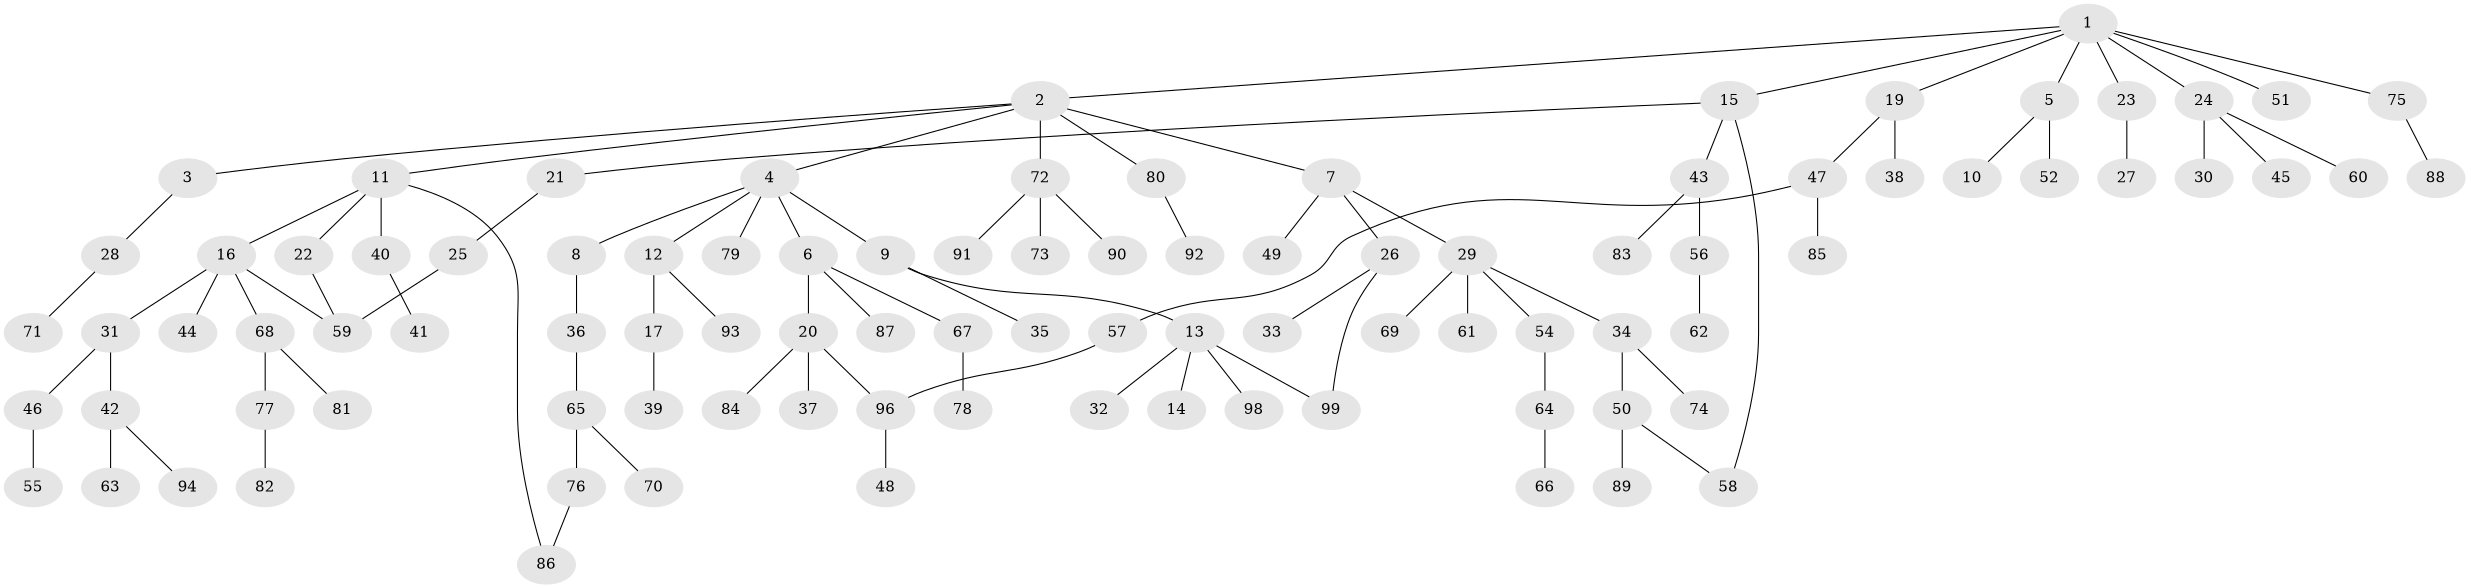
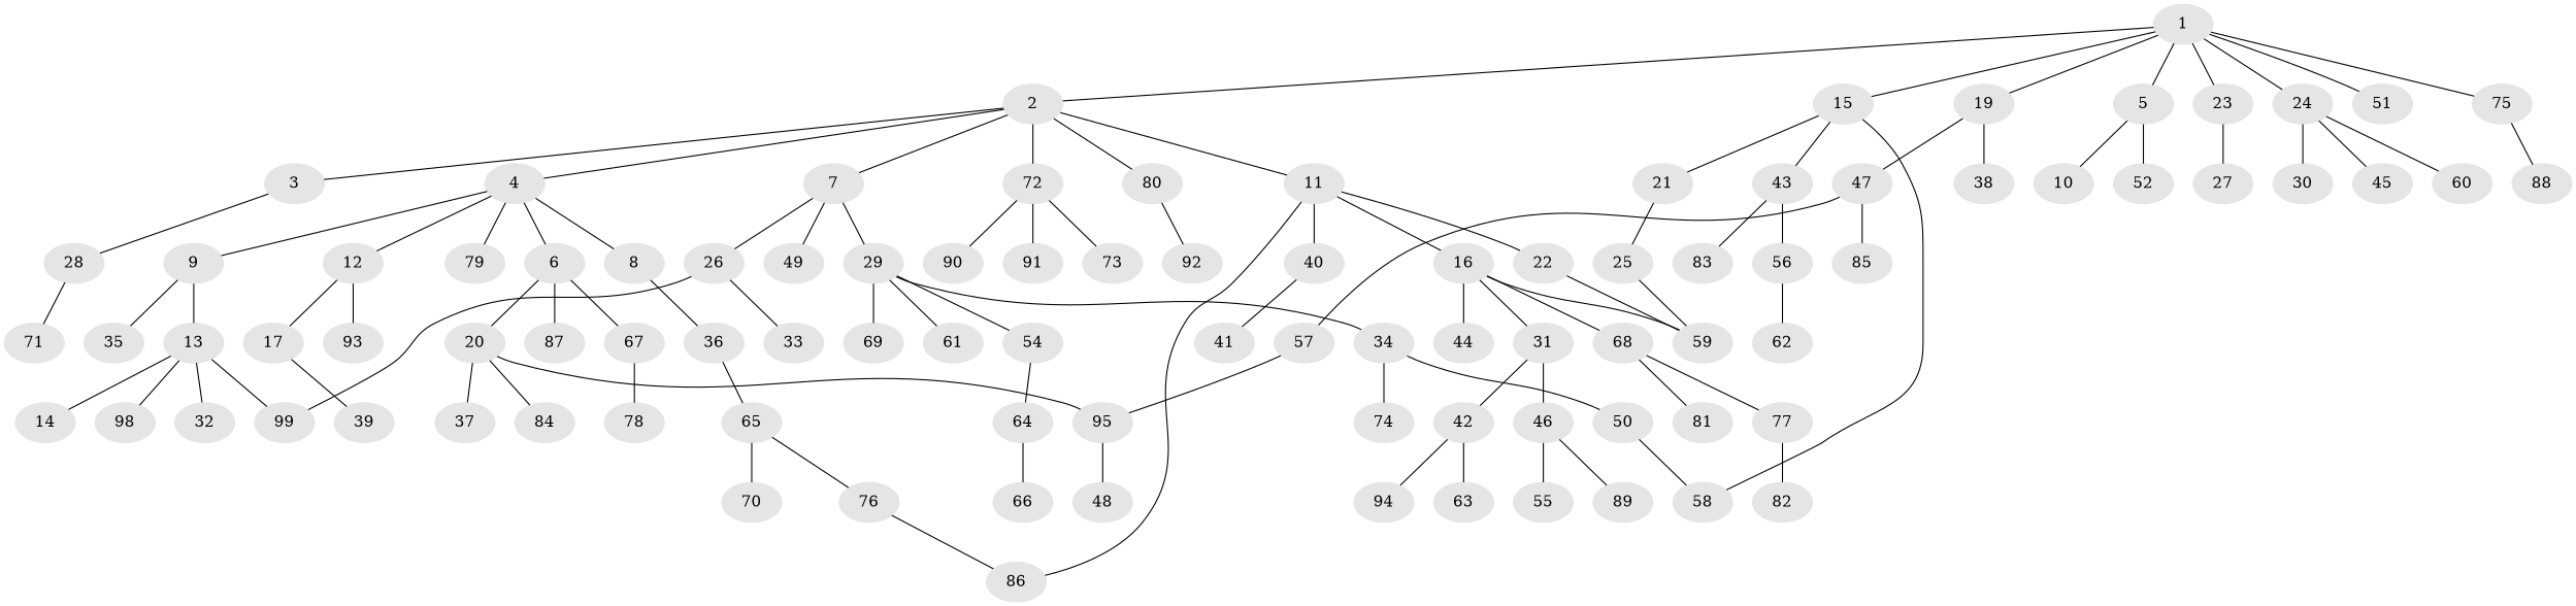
  graph {
    node [color=gray90 style=filled]
    1
    2
    5
    15
    19
    23
    24
    51
    75
    3
    4
    7
    11
    72
    80
    10
    52
    21
    43
    58
    38
    47
    27
    30
    45
    60
    88
    28
    6
    8
    9
    12
    79
    26
    29
    49
    16
    22
    40
    86
    73
    90
    91
    92
    71
    20
    67
    87
    36
    13
    35
    17
    93
    37
    84
-   95 [label=96]
+   95
    78
    n58 [label=99]
    33
    34
    54
    61
    69
    65
    14
    n66 [label=98]
    32
    31
    44
    59
    68
    41
    39
    25
    56
    83
    42
    46
    77
    81
    57
    85
    48
    50
    74
    64
    63
    94
    55
    89
    70
    76
    62
    66
    82
    1 -- 2
    1 -- 5
    1 -- 15
    1 -- 19
    1 -- 23
    1 -- 24
    1 -- 51
    1 -- 75
    2 -- 3
    2 -- 4
    2 -- 7
    2 -- 11
    2 -- 72
    2 -- 80
    5 -- 10
    5 -- 52
    15 -- 21
    15 -- 43
    15 -- 58
    19 -- 38
    19 -- 47
    23 -- 27
    24 -- 30
    24 -- 45
    24 -- 60
    75 -- 88
    3 -- 28
    4 -- 6
    4 -- 8
    4 -- 9
    4 -- 12
    4 -- 79
    7 -- 26
    7 -- 29
    7 -- 49
    11 -- 16
    11 -- 22
    11 -- 40
    11 -- 86
    72 -- 73
    72 -- 90
    72 -- 91
    80 -- 92
    21 -- 25
    43 -- 56
    43 -- 83
    47 -- 57
    47 -- 85
    28 -- 71
    6 -- 20
    6 -- 67
    6 -- 87
    8 -- 36
    9 -- 13
    9 -- 35
    12 -- 17
    12 -- 93
    26 -- n58
    26 -- 33
    29 -- 34
    29 -- 54
    29 -- 61
    29 -- 69
    16 -- 31
    16 -- 44
    16 -- 59
    16 -- 68
    22 -- 59
    40 -- 41
    20 -- 37
    20 -- 84
    20 -- 95
    67 -- 78
    36 -- 65
    13 -- n58
    13 -- 14
    13 -- n66
    13 -- 32
    17 -- 39
    95 -- 48
    34 -- 50
    34 -- 74
    54 -- 64
    65 -- 70
    65 -- 76
    31 -- 42
    31 -- 46
    68 -- 77
    68 -- 81
    25 -- 59
    56 -- 62
    42 -- 63
    42 -- 94
    46 -- 55
-   50 -- 89
+   46 -- 89
    77 -- 82
    57 -- 95
    50 -- 58
    64 -- 66
    76 -- 86
  }
